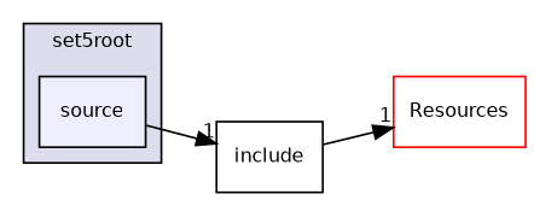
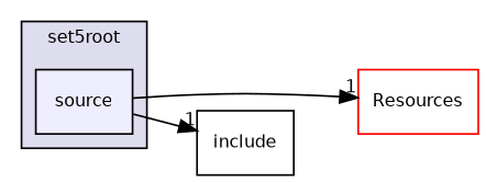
  digraph {
    compound=true
    rankdir=LR
    node [fontname=Helvetica fontsize=10 shape=box style=filled]
    edge [headlabel=1 labeldistance=1.5 labelfontname=Helvetica labelfontsize=10]
    n1 [fillcolor="#eeeeff" label=source pencolor=black]
    n2 [color=red fillcolor=white label=Resources]
    n3 [label=include style=""]
    subgraph cluster_1 {
      bgcolor="#ddddee"
      fontname=Helvetica
      fontsize=10
      label=set5root
      pencolor=black
      n1
    }
-   n3 -> n2
+   n1 -> n2
    n1 -> n3
  }
